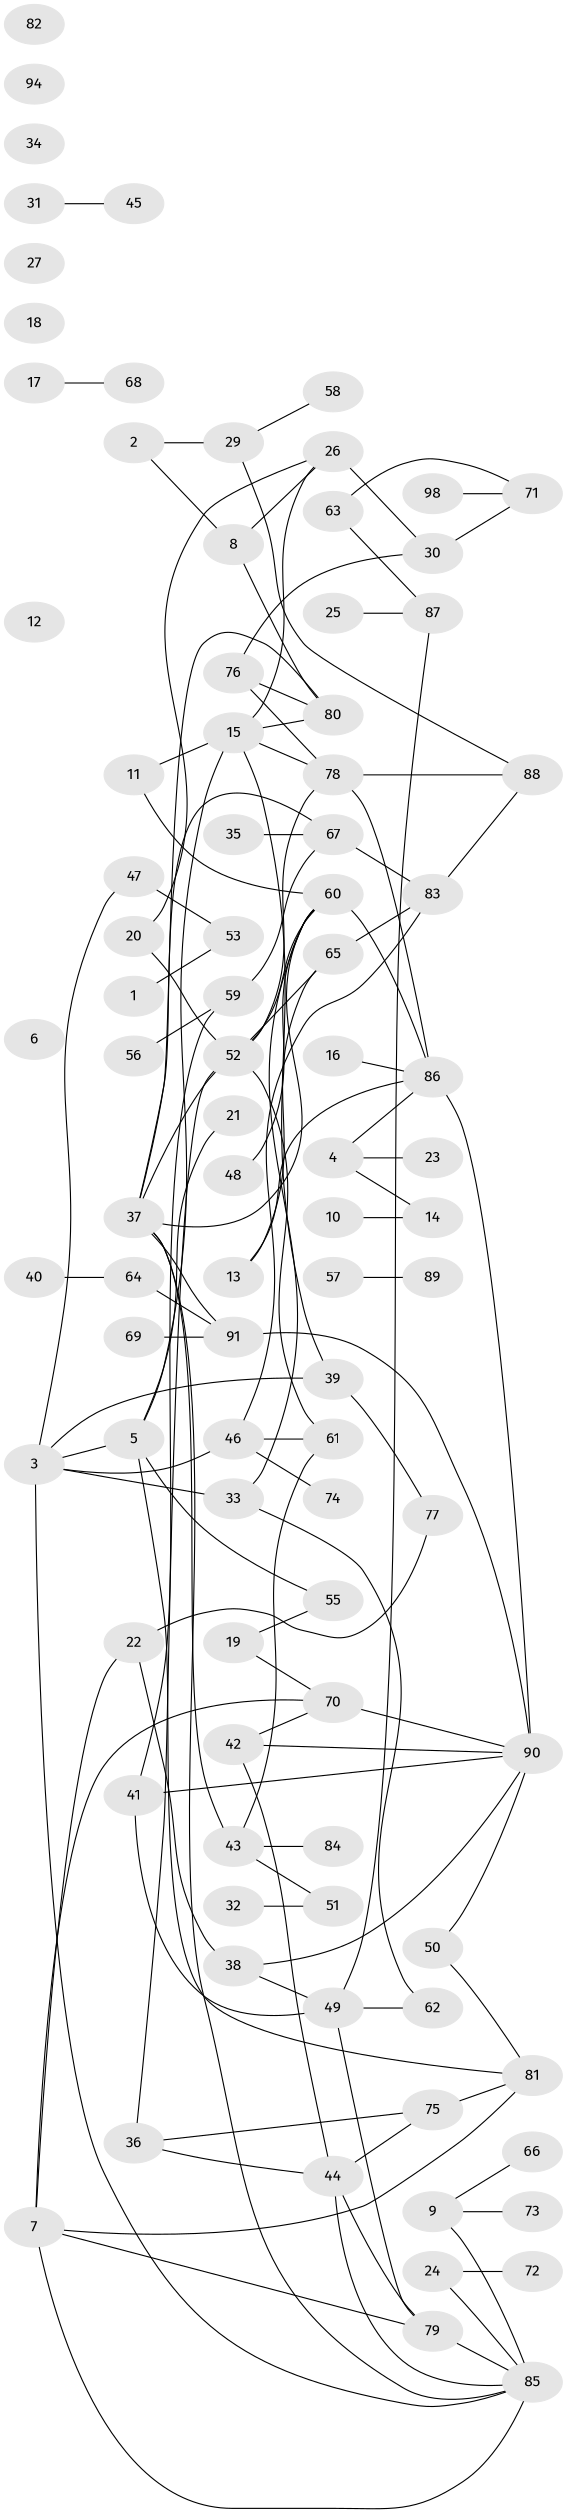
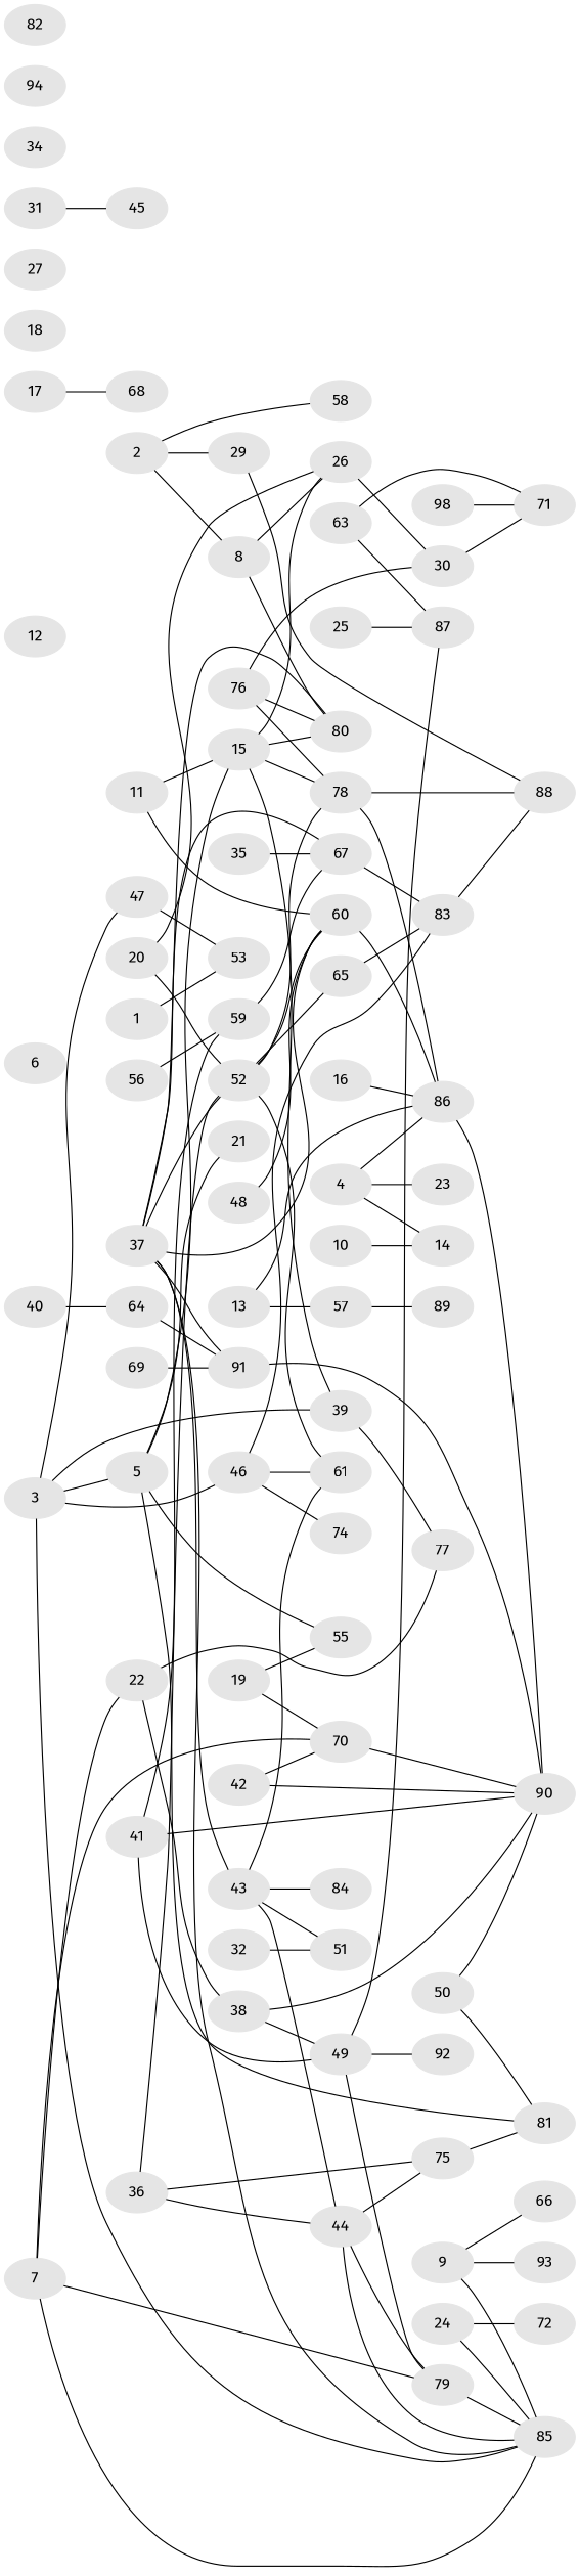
  graph {
    fontname="Fira Sans"
    rankdir=LR
    node [color=gray90 fontname="Fira Sans" style=filled]
    edge [fontname="Fira Sans"]
    1
    53
    2
    8
    29
    26
    80
    58
    88
    3
    5
-   33
    39
    46
    47
    85
    15
    21
    55
    81
    60
-   62
+   62 [label=92]
    77
    61
    74
    83
    4
    14
    23
    86
    90
    78
    6
    7
    22
    70
    79
    38
    30
    9
    66
-   73
+   73 [label=93]
    10
    11
    35
    67
    12
    13
    57
    89
    16
    17
    68
    18
    19
    20
    52
    65
    49
    24
    72
    25
    87
    71
    27
    n66 [label=98]
    31
    45
    32
    51
    34
    36
    44
    75
    37
    43
    91
    84
    40
    64
    41
    59
    42
    48
    50
    n86 [label=94]
    56
    63
    69
    76
    82
    1 -- 53
    2 -- 8
    2 -- 29
    8 -- 26
    8 -- 80
-   29 -- 58
+   2 -- 58
    29 -- 88
    26 -- 30
    3 -- 5
-   3 -- 33
    3 -- 39
    3 -- 46
    3 -- 47
    3 -- 85
    5 -- 15
    5 -- 21
    5 -- 55
    5 -- 81
-   33 -- 60
-   33 -- 62
    39 -- 77
    46 -- 61
    46 -- 74
    46 -- 83
    47 -- 53
    15 -- 26
    15 -- 80
    15 -- 39
    15 -- 78
    60 -- 86
    83 -- 88
    4 -- 14
    4 -- 23
    4 -- 86
    86 -- 90
    78 -- 88
    78 -- 86
    7 -- 85
-   7 -- 81
    7 -- 22
    7 -- 70
    7 -- 79
    22 -- 77
    22 -- 38
    70 -- 90
    79 -- 85
    38 -- 90
    38 -- 49
    30 -- 71
    9 -- 85
    9 -- 66
    9 -- 73
    10 -- 14
    11 -- 15
    11 -- 60
    35 -- 67
    67 -- 83
    13 -- 86
-   13 -- 65
+   13 -- 57
    57 -- 89
    16 -- 86
    17 -- 68
    19 -- 55
    19 -- 70
    20 -- 26
    20 -- 52
    52 -- 60
    52 -- 61
    52 -- 78
    52 -- 65
    65 -- 83
    49 -- 62
    49 -- 79
    49 -- 87
    24 -- 85
    24 -- 72
    25 -- 87
    n66 -- 71
    31 -- 45
    32 -- 51
    36 -- 52
    36 -- 44
    36 -- 75
    44 -- 85
    44 -- 79
    44 -- 75
    75 -- 81
    37 -- 80
    37 -- 85
    37 -- 60
    37 -- 67
    37 -- 52
    37 -- 43
    37 -- 91
    43 -- 61
    43 -- 51
-   42 -- 44
+   43 -- 44
    43 -- 84
    91 -- 90
    40 -- 64
    64 -- 91
    41 -- 90
    41 -- 49
    41 -- 59
    59 -- 67
    42 -- 90
    42 -- 70
    48 -- 60
    50 -- 81
    50 -- 90
    56 -- 59
    63 -- 87
    63 -- 71
    69 -- 91
    76 -- 80
    76 -- 78
    76 -- 30
  }
